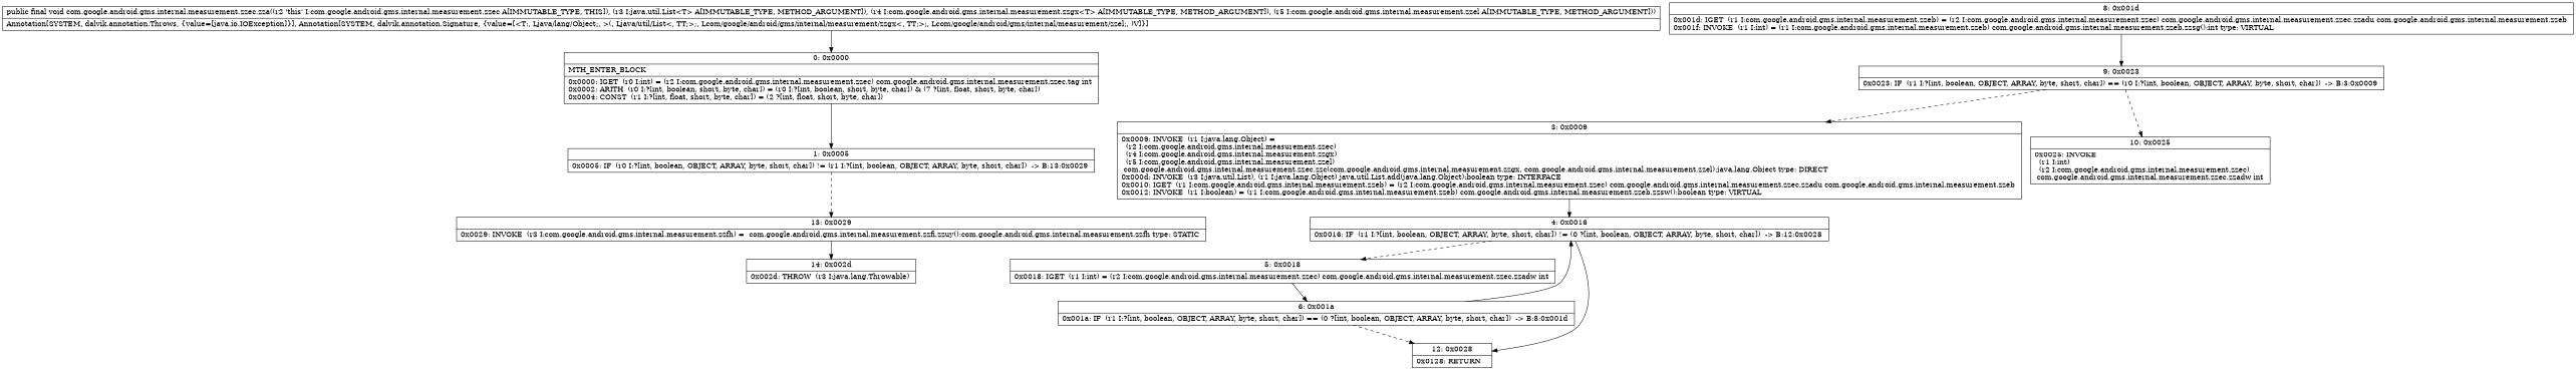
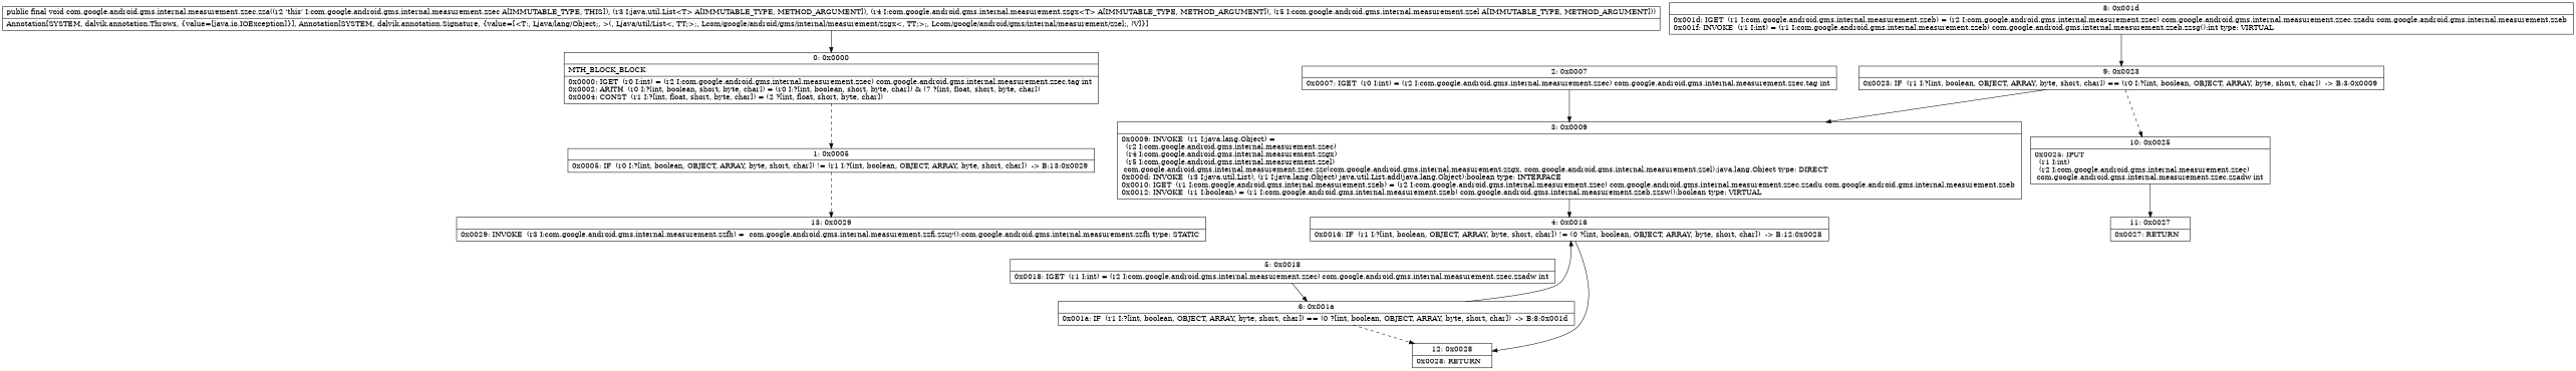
  digraph {
    node [shape=record]
-   n1 [label="{0\:\ 0x0000|MTH_ENTER_BLOCK\l|0x0000: IGET  (r0 I:int) = (r2 I:com.google.android.gms.internal.measurement.zzec) com.google.android.gms.internal.measurement.zzec.tag int \l0x0002: ARITH  (r0 I:?[int, boolean, short, byte, char]) = (r0 I:?[int, boolean, short, byte, char]) & (7 ?[int, float, short, byte, char]) \l0x0004: CONST  (r1 I:?[int, float, short, byte, char]) = (2 ?[int, float, short, byte, char]) \l}"]
+   n1 [label="{0\:\ 0x0000|MTH_BLOCK_BLOCK\l|0x0000: IGET  (r0 I:int) = (r2 I:com.google.android.gms.internal.measurement.zzec) com.google.android.gms.internal.measurement.zzec.tag int \l0x0002: ARITH  (r0 I:?[int, boolean, short, byte, char]) = (r0 I:?[int, boolean, short, byte, char]) & (7 ?[int, float, short, byte, char]) \l0x0004: CONST  (r1 I:?[int, float, short, byte, char]) = (2 ?[int, float, short, byte, char]) \l}"]
    n2 [label="{1\:\ 0x0005|0x0005: IF  (r0 I:?[int, boolean, OBJECT, ARRAY, byte, short, char]) != (r1 I:?[int, boolean, OBJECT, ARRAY, byte, short, char])  \-\> B:13:0x0029 \l}"]
    n3 [label="{13\:\ 0x0029|0x0029: INVOKE  (r3 I:com.google.android.gms.internal.measurement.zzfh) =  com.google.android.gms.internal.measurement.zzfi.zzuy():com.google.android.gms.internal.measurement.zzfh type: STATIC \l}"]
+   n4 [label="{2\:\ 0x0007|0x0007: IGET  (r0 I:int) = (r2 I:com.google.android.gms.internal.measurement.zzec) com.google.android.gms.internal.measurement.zzec.tag int \l}"]
    n5 [label="{3\:\ 0x0009|0x0009: INVOKE  (r1 I:java.lang.Object) = \l  (r2 I:com.google.android.gms.internal.measurement.zzec)\l  (r4 I:com.google.android.gms.internal.measurement.zzgx)\l  (r5 I:com.google.android.gms.internal.measurement.zzel)\l com.google.android.gms.internal.measurement.zzec.zzc(com.google.android.gms.internal.measurement.zzgx, com.google.android.gms.internal.measurement.zzel):java.lang.Object type: DIRECT \l0x000d: INVOKE  (r3 I:java.util.List), (r1 I:java.lang.Object) java.util.List.add(java.lang.Object):boolean type: INTERFACE \l0x0010: IGET  (r1 I:com.google.android.gms.internal.measurement.zzeb) = (r2 I:com.google.android.gms.internal.measurement.zzec) com.google.android.gms.internal.measurement.zzec.zzadu com.google.android.gms.internal.measurement.zzeb \l0x0012: INVOKE  (r1 I:boolean) = (r1 I:com.google.android.gms.internal.measurement.zzeb) com.google.android.gms.internal.measurement.zzeb.zzsw():boolean type: VIRTUAL \l}"]
-   n6 [label="{14\:\ 0x002d|0x002d: THROW  (r3 I:java.lang.Throwable) \l}"]
    n7 [label="{4\:\ 0x0016|0x0016: IF  (r1 I:?[int, boolean, OBJECT, ARRAY, byte, short, char]) != (0 ?[int, boolean, OBJECT, ARRAY, byte, short, char])  \-\> B:12:0x0028 \l}"]
    n8 [label="{5\:\ 0x0018|0x0018: IGET  (r1 I:int) = (r2 I:com.google.android.gms.internal.measurement.zzec) com.google.android.gms.internal.measurement.zzec.zzadw int \l}"]
-   n9 [label="{12\:\ 0x0028|0x0128: RETURN   \l}"]
+   n9 [label="{12\:\ 0x0028|0x0028: RETURN   \l}"]
    n10 [label="{6\:\ 0x001a|0x001a: IF  (r1 I:?[int, boolean, OBJECT, ARRAY, byte, short, char]) == (0 ?[int, boolean, OBJECT, ARRAY, byte, short, char])  \-\> B:8:0x001d \l}"]
    n11 [label="{8\:\ 0x001d|0x001d: IGET  (r1 I:com.google.android.gms.internal.measurement.zzeb) = (r2 I:com.google.android.gms.internal.measurement.zzec) com.google.android.gms.internal.measurement.zzec.zzadu com.google.android.gms.internal.measurement.zzeb \l0x001f: INVOKE  (r1 I:int) = (r1 I:com.google.android.gms.internal.measurement.zzeb) com.google.android.gms.internal.measurement.zzeb.zzsg():int type: VIRTUAL \l}"]
    n12 [label="{9\:\ 0x0023|0x0023: IF  (r1 I:?[int, boolean, OBJECT, ARRAY, byte, short, char]) == (r0 I:?[int, boolean, OBJECT, ARRAY, byte, short, char])  \-\> B:3:0x0009 \l}"]
-   n13 [label="{10\:\ 0x0025|0x0025: INVOKE  \l  (r1 I:int)\l  (r2 I:com.google.android.gms.internal.measurement.zzec)\l com.google.android.gms.internal.measurement.zzec.zzadw int \l}"]
+   n13 [label="{10\:\ 0x0025|0x0025: IPUT  \l  (r1 I:int)\l  (r2 I:com.google.android.gms.internal.measurement.zzec)\l com.google.android.gms.internal.measurement.zzec.zzadw int \l}"]
+   n14 [label="{11\:\ 0x0027|0x0027: RETURN   \l}"]
    n15 [label="{public final void com.google.android.gms.internal.measurement.zzec.zza((r2 'this' I:com.google.android.gms.internal.measurement.zzec A[IMMUTABLE_TYPE, THIS]), (r3 I:java.util.List\<T\> A[IMMUTABLE_TYPE, METHOD_ARGUMENT]), (r4 I:com.google.android.gms.internal.measurement.zzgx\<T\> A[IMMUTABLE_TYPE, METHOD_ARGUMENT]), (r5 I:com.google.android.gms.internal.measurement.zzel A[IMMUTABLE_TYPE, METHOD_ARGUMENT]))  | Annotation[SYSTEM, dalvik.annotation.Throws, \{value=[java.io.IOException]\}], Annotation[SYSTEM, dalvik.annotation.Signature, \{value=[\<T:, Ljava\/lang\/Object;, \>(, Ljava\/util\/List\<, TT;\>;, Lcom\/google\/android\/gms\/internal\/measurement\/zzgx\<, TT;\>;, Lcom\/google\/android\/gms\/internal\/measurement\/zzel;, )V]\}]\l}"]
-   n1 -> n2
+   n1 -> n2 [style=dashed]
    n2 -> n3 [style=dashed]
-   n3 -> n6
+   n4 -> n5
    n5 -> n7
-   n7 -> n8 [style=dashed]
    n7 -> n9
    n8 -> n10
    n10 -> n7
    n10 -> n9 [style=dashed]
    n11 -> n12
-   n12 -> n5 [style=dashed]
+   n12 -> n5
    n12 -> n13 [style=dashed]
+   n13 -> n14
    n15 -> n1
  }
